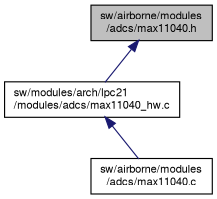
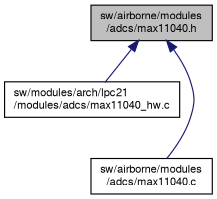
  digraph {
    node [color=black fillcolor=white fontname=FreeSans fontsize=10 shape=record style=filled]
    edge [color=midnightblue dir=back fontname=FreeSans fontsize=10 labelfontname=FreeSans labelfontsize=10 style=solid]
    n1 [fillcolor=grey75 fontcolor=black height=0.2 label="sw/airborne/modules\l/adcs/max11040.h" width=0.4]
    n2 [height=0.2 label="sw/modules/arch/lpc21\l/modules/adcs/max11040_hw.c" width=0.4]
    n3 [height=0.2 label="sw/airborne/modules\l/adcs/max11040.c" width=0.4]
    n1 -> n2
-   n2 -> n3
+   n1 -> n3
  }
